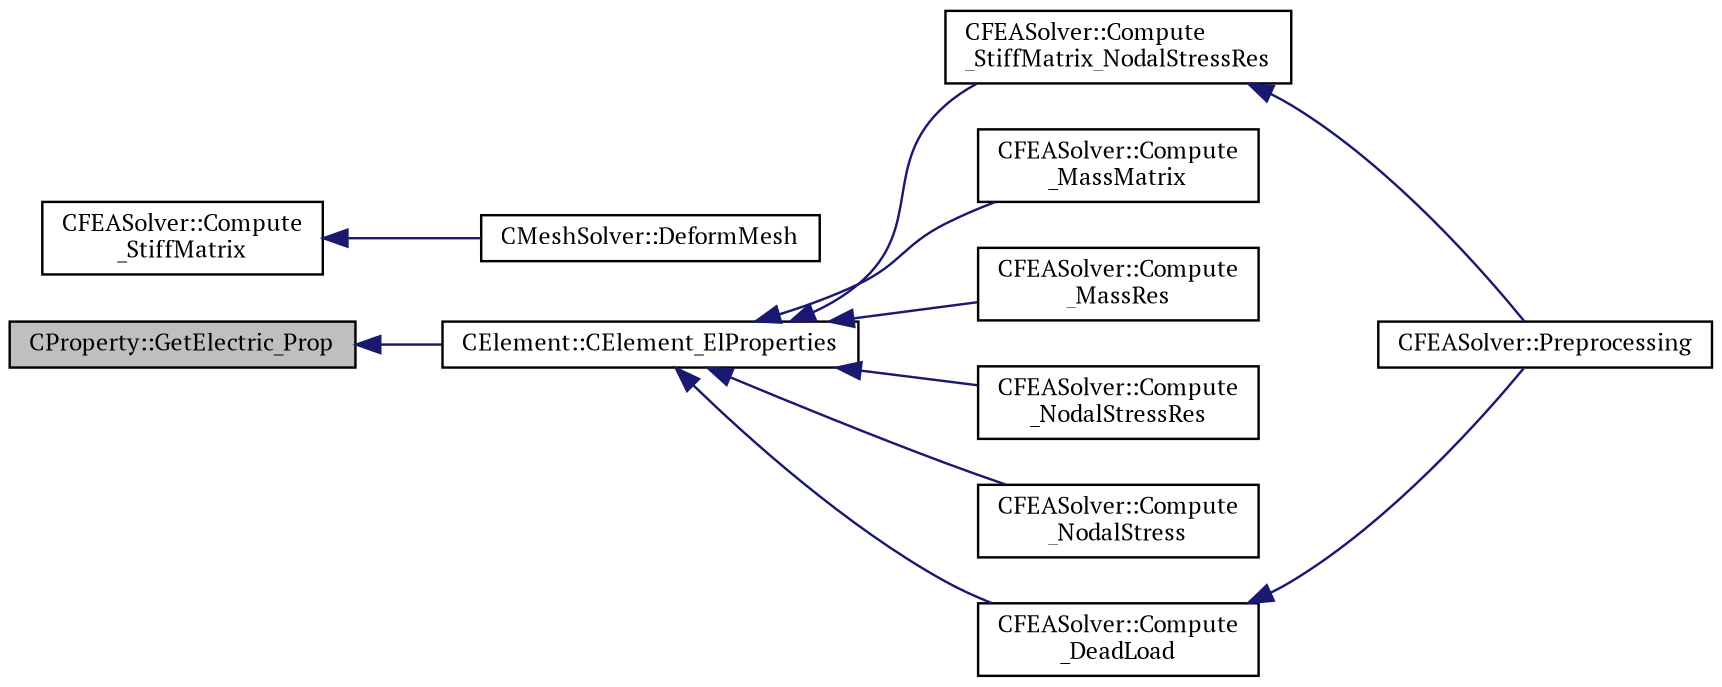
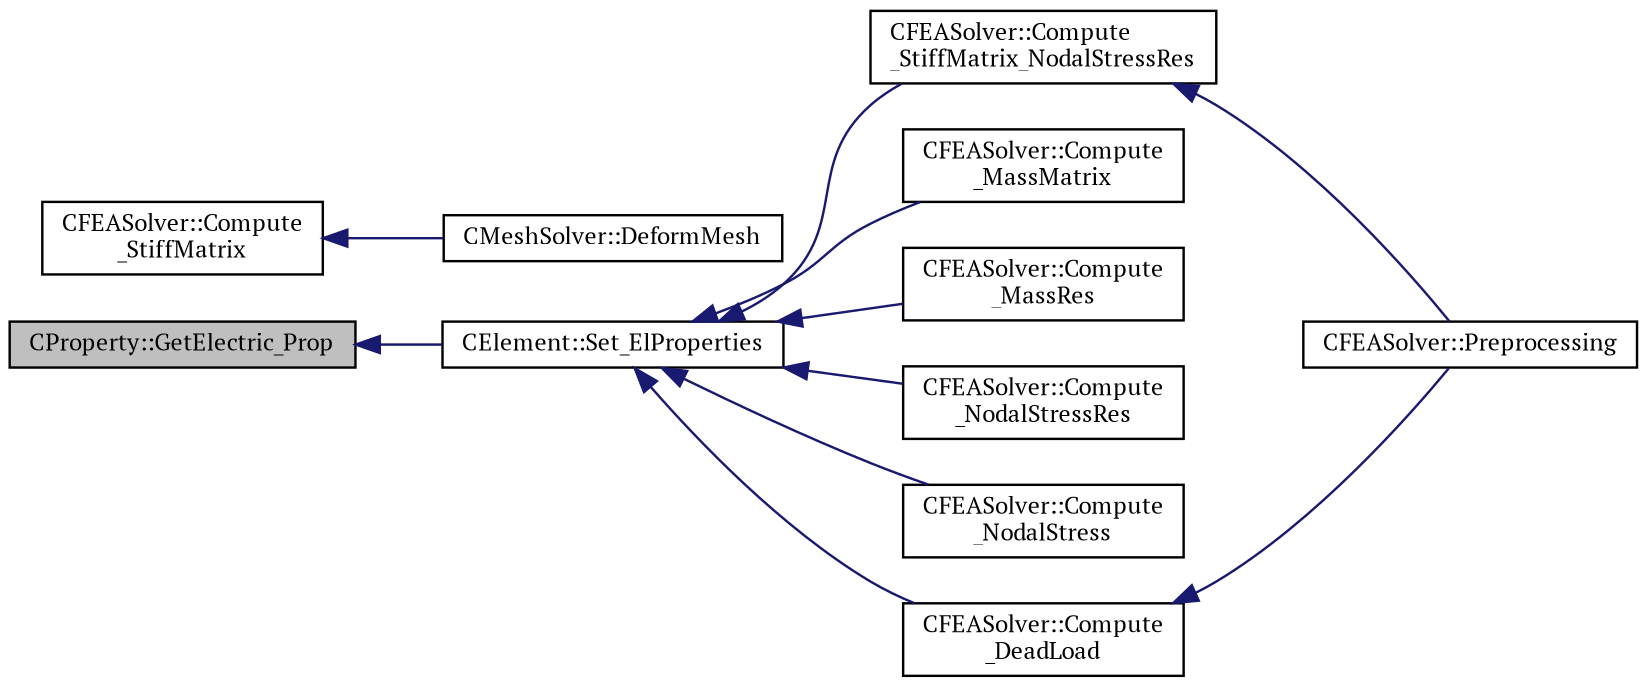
  digraph {
    fontname="PT Serif"
    rankdir=LR
    node [color=black fillcolor=white fontname="PT Serif" fontsize=10 shape=record style=filled]
    edge [color=midnightblue dir=back fontname="PT Serif" fontsize=10 labelfontname=Helvetica labelfontsize=10 style=solid]
    n1 [fillcolor=grey75 fontcolor=black height=0.2 label="CProperty::GetElectric_Prop" width=0.4]
-   n2 [height=0.2 label="CElement::CElement_ElProperties" width=0.4]
+   n2 [height=0.2 label="CElement::Set_ElProperties" width=0.4]
    n3 [height=0.2 label="CFEASolver::Compute\l_StiffMatrix_NodalStressRes" width=0.4]
    n4 [height=0.2 label="CFEASolver::Compute\l_MassMatrix" width=0.4]
    n5 [height=0.2 label="CFEASolver::Compute\l_MassRes" width=0.4]
    n6 [height=0.2 label="CFEASolver::Compute\l_NodalStressRes" width=0.4]
    n7 [height=0.2 label="CFEASolver::Compute\l_NodalStress" width=0.4]
    n8 [height=0.2 label="CFEASolver::Compute\l_DeadLoad" width=0.4]
    n9 [height=0.2 label="CFEASolver::Compute\l_StiffMatrix" width=0.4]
    n10 [height=0.2 label="CMeshSolver::DeformMesh" width=0.4]
    n11 [height=0.2 label="CFEASolver::Preprocessing" width=0.4]
    n1 -> n2
    n2 -> n3
    n2 -> n4
    n2 -> n5
    n2 -> n6
    n2 -> n7
    n2 -> n8
    n3 -> n11
    n8 -> n11
    n9 -> n10
  }
